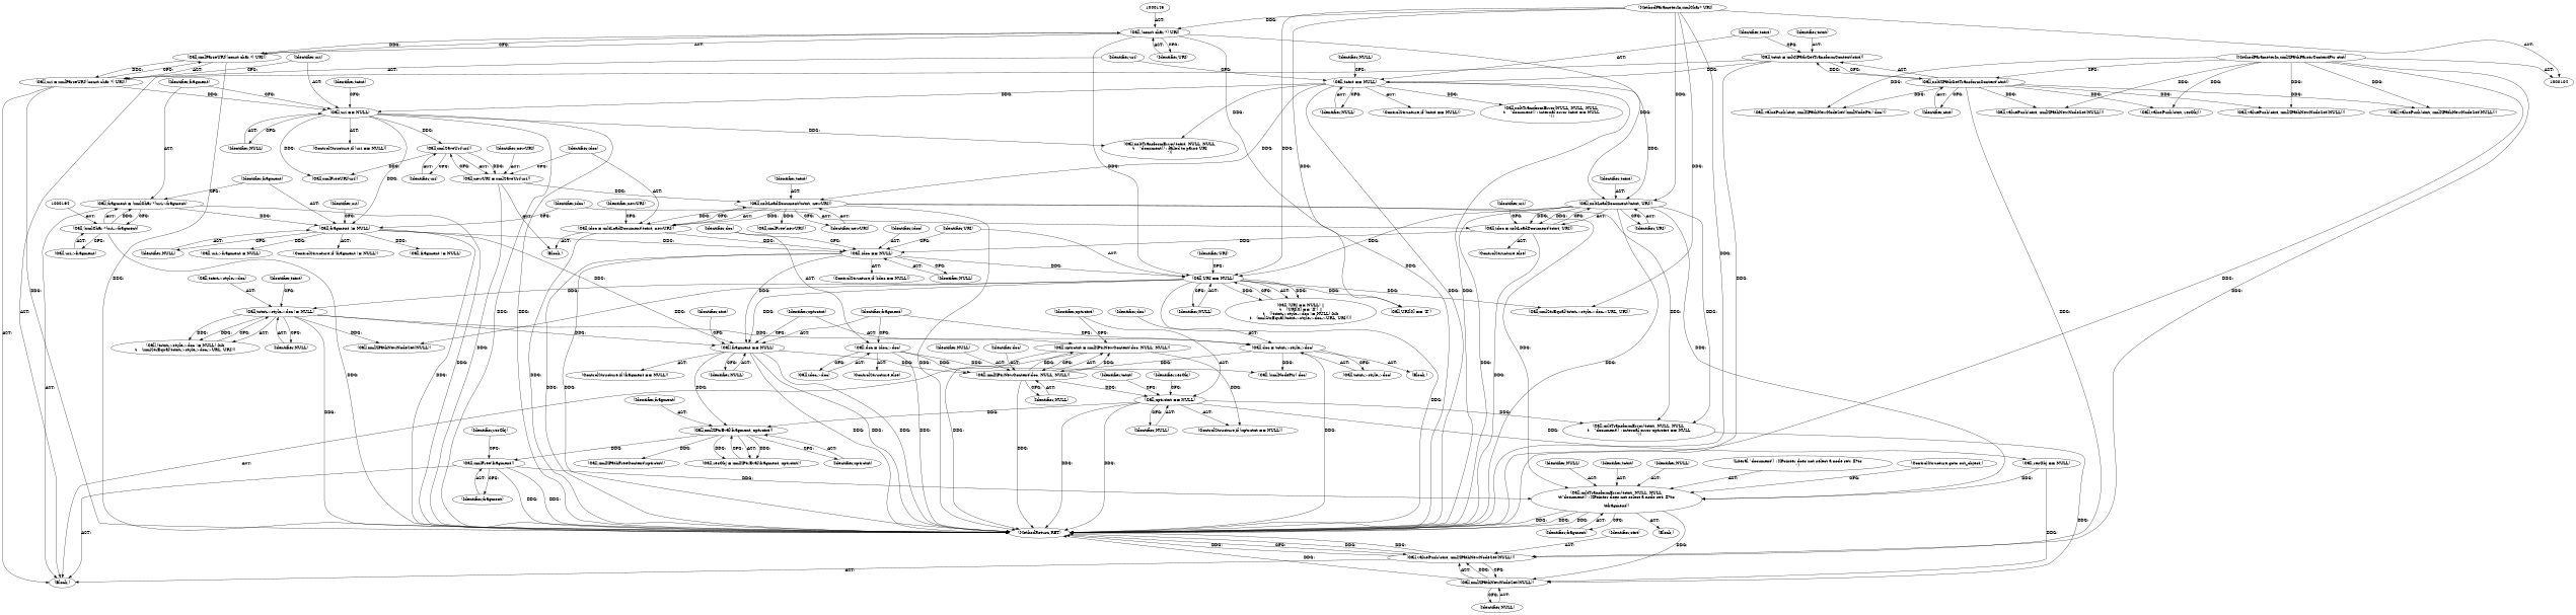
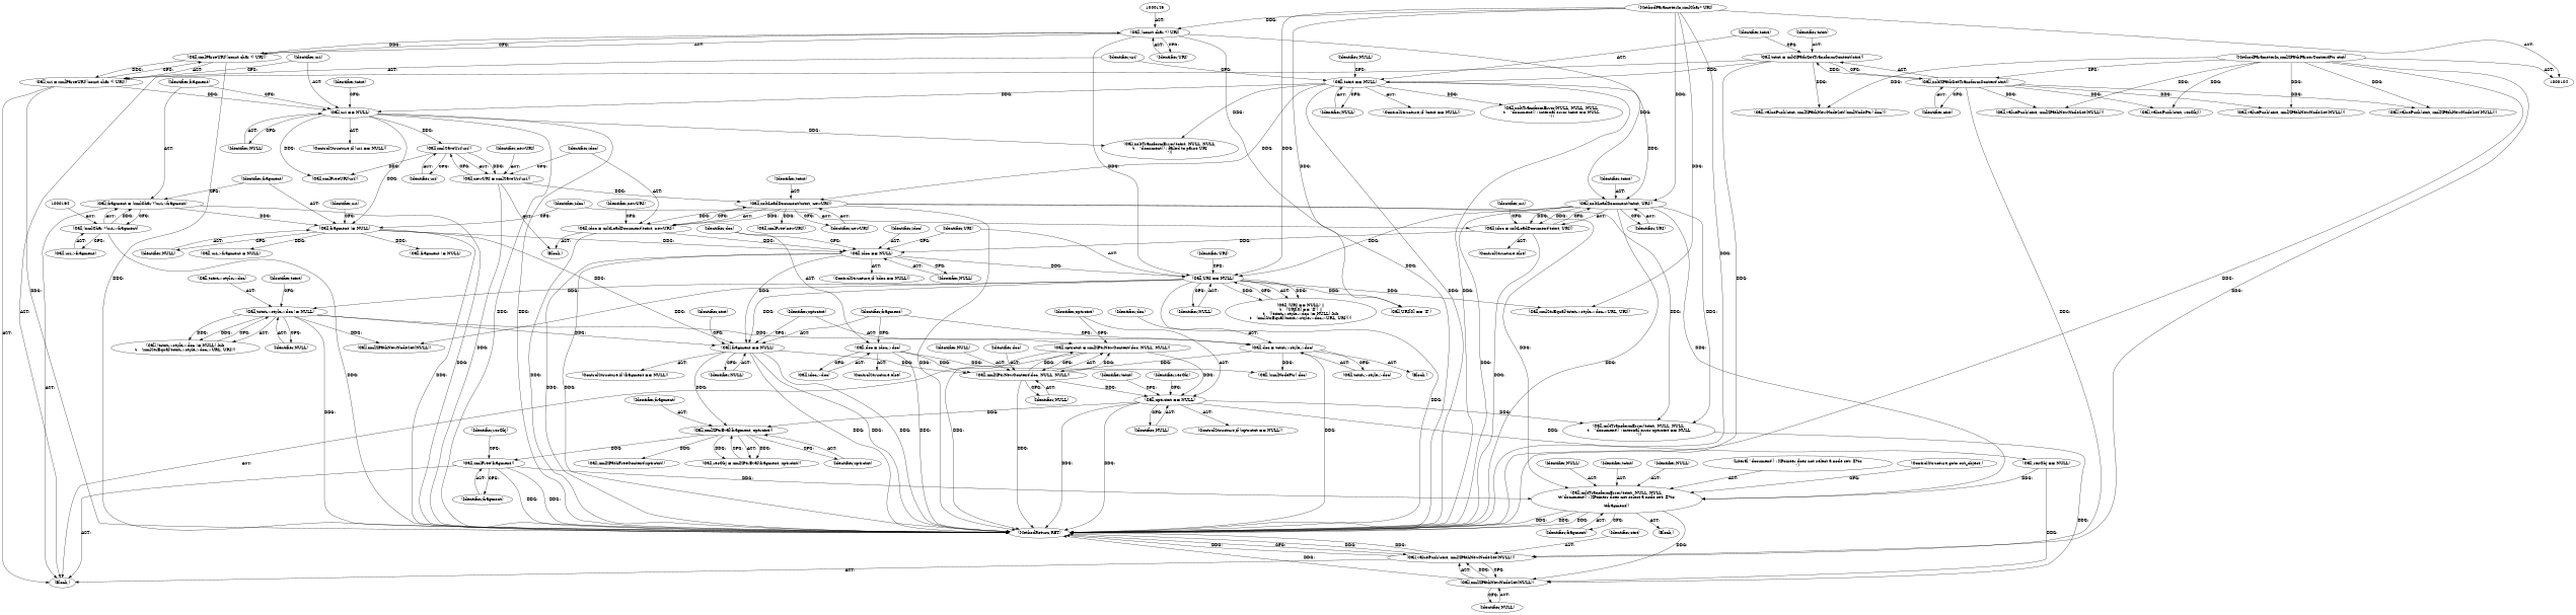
  digraph {
    n1 [label="(Call,xmlFree(fragment))"]
    n2 [label="(Call,xsltTransformError(tctxt, NULL, NULL,\n\t\t\"document() : XPointer does not select a node set: #%s\n\",\n\t\tfragment))"]
    n3 [label="(Block,)"]
    n4 [label="(MethodReturn,RET)"]
    n5 [label="(Identifier,fragment)"]
    n6 [label="(Call,xmlXPathNewNodeSet(NULL))"]
    n7 [label="(Identifier,fragment)"]
    n8 [label="(Block,)"]
    n9 [label="(Call,valuePush(ctxt, xmlXPathNewNodeSet(NULL)))"]
    n10 [label="(Call,xmlXPtrEval(fragment, xptrctxt))"]
    n11 [label="(Call,xmlXPathFreeContext(xptrctxt))"]
    n12 [label="(Identifier,xptrctxt)"]
    n13 [label="(Call,resObj = xmlXPtrEval(fragment, xptrctxt))"]
    n14 [label="(Call,fragment == NULL)"]
    n15 [label="(Call,xmlXPtrNewContext(doc, NULL, NULL))"]
    n16 [label="(Identifier,NULL)"]
    n17 [label="(ControlStructure,if (fragment == NULL))"]
    n18 [label="(Call,xptrctxt == NULL)"]
    n19 [label="(Call,xptrctxt = xmlXPtrNewContext(doc, NULL, NULL))"]
    n20 [label="(Identifier,NULL)"]
    n21 [label="(Call,fragment != NULL)"]
    n22 [label="(Call,idoc == NULL)"]
    n23 [label="(Call,uri->fragment = NULL)"]
    n24 [label="(Identifier,NULL)"]
-   n25 [label="(ControlStructure,if (fragment != NULL))"]
    n26 [label="(Call,fragment != NULL)"]
    n27 [label="(Call,URI == NULL)"]
    n28 [label="(ControlStructure,if (idoc == NULL))"]
    n29 [label="(Identifier,NULL)"]
    n30 [label="(Call,fragment = (xmlChar *)uri->fragment)"]
    n31 [label="(Call,(xmlChar *)uri->fragment)"]
    n32 [label="(Call,uri->fragment)"]
    n33 [label="(Call,uri == NULL)"]
    n34 [label="(Call,xmlSaveUri(uri))"]
    n35 [label="(Call,xsltTransformError(tctxt, NULL, NULL,\n\t    \"document() : failed to parse URI\n\"))"]
    n36 [label="(Identifier,NULL)"]
    n37 [label="(Call,xmlFreeURI(uri))"]
    n38 [label="(ControlStructure,if (uri == NULL))"]
    n39 [label="(Call,newURI = xmlSaveUri(uri))"]
    n40 [label="(Identifier,uri)"]
    n41 [label="(Call,uri = xmlParseURI((const char *) URI))"]
    n42 [label="(Call,xmlParseURI((const char *) URI))"]
    n43 [label="(Call,(const char *) URI)"]
    n44 [label="(Call,xsltLoadDocument(tctxt, URI))"]
    n45 [label="(Identifier,URI)"]
    n46 [label="(Call,URI[0] == '#')"]
    n47 [label="(Call,xmlStrEqual(tctxt->style->doc->URL, URI))"]
    n48 [label="(Call,tctxt->style->doc != NULL)"]
    n49 [label="(Call,(URI == NULL) ||\n\t    (URI[0] == '#') ||\n\t    ((tctxt->style->doc != NULL) &&\n\t    (xmlStrEqual(tctxt->style->doc->URL, URI))))"]
    n50 [label="(Identifier,NULL)"]
    n51 [label="(Call,xmlXPathNewNodeSet(NULL))"]
    n52 [label="(Call,idoc = xsltLoadDocument(tctxt, URI))"]
    n53 [label="(Identifier,URI)"]
    n54 [label="(Call,xsltTransformError(tctxt, NULL, NULL,\n\t    \"document() : internal error xptrctxt == NULL\n\"))"]
    n55 [label="(MethodParameterIn,xmlChar* URI)"]
    1000104
    n57 [label="(Call,tctxt == NULL)"]
    n58 [label="(Call,xsltLoadDocument(tctxt, newURI))"]
    n59 [label="(Identifier,NULL)"]
    n60 [label="(ControlStructure,if (tctxt == NULL))"]
    n61 [label="(Call,xsltTransformError(NULL, NULL, NULL,\n\t    \"document() : internal error tctxt == NULL\n\"))"]
    n62 [label="(Call,idoc = xsltLoadDocument(tctxt, newURI))"]
    n63 [label="(Call,xmlFree(newURI))"]
    n64 [label="(Identifier,newURI)"]
    n65 [label="(Call,tctxt = xsltXPathGetTransformContext(ctxt))"]
    n66 [label="(Call,xsltXPathGetTransformContext(ctxt))"]
    n67 [label="(Call,valuePush(ctxt, xmlXPathNewNodeSet(NULL)))"]
    n68 [label="(Identifier,ctxt)"]
    n69 [label="(Call,valuePush(ctxt, xmlXPathNewNodeSet(NULL)))"]
    n70 [label="(Call,valuePush(ctxt, xmlXPathNewNodeSet((xmlNodePtr) doc)))"]
    n71 [label="(Call,valuePush(ctxt, resObj))"]
    n72 [label="(Call,valuePush(ctxt, xmlXPathNewNodeSet(NULL)))"]
    n73 [label="(MethodParameterIn,xmlXPathParserContextPtr ctxt)"]
    n74 [label="(Call,doc = tctxt->style->doc)"]
    n75 [label="(Call,(tctxt->style->doc != NULL) &&\n\t    (xmlStrEqual(tctxt->style->doc->URL, URI)))"]
    n76 [label="(Identifier,NULL)"]
    n77 [label="(ControlStructure,else)"]
    n78 [label="(Block,)"]
    n79 [label="(Call,(xmlNodePtr) doc)"]
    n80 [label="(Call,tctxt->style->doc)"]
    n81 [label="(Block,)"]
    n82 [label="(ControlStructure,if (xptrctxt == NULL))"]
    n83 [label="(Call,resObj == NULL)"]
    n84 [label="(Identifier,NULL)"]
    n85 [label="(Call,doc = idoc->doc)"]
    n86 [label="(Call,idoc->doc)"]
    n87 [label="(ControlStructure,else)"]
    n88 [label="(Identifier,NULL)"]
    n89 [label="(Identifier,xptrctxt)"]
    n90 [label="(ControlStructure,goto out_object;)"]
    n91 [label="(Identifier,URI)"]
    n92 [label="(Identifier,uri)"]
    n93 [label="(Identifier,NULL)"]
    n94 [label="(Identifier,newURI)"]
    n95 [label="(Identifier,tctxt)"]
    n96 [label="(Identifier,doc)"]
    n97 [label="(Identifier,ctxt)"]
    n98 [label="(Identifier,fragment)"]
    n99 [label="(Call,tctxt->style->doc)"]
    n100 [label="(Identifier,NULL)"]
    n101 [label="(Identifier,tctxt)"]
    n102 [label="(Identifier,resObj)"]
    n103 [label="(Identifier,tctxt)"]
    n104 [label="(Identifier,fragment)"]
    n105 [label="(Identifier,NULL)"]
    n106 [label="(Identifier,xptrctxt)"]
    n107 [label="(Identifier,uri)"]
    n108 [label="(Identifier,idoc)"]
    n109 [label="(Identifier,tctxt)"]
    n110 [label="(Identifier,tctxt)"]
    n111 [label="(Identifier,newURI)"]
    n112 [label="(Identifier,tctxt)"]
    n113 [label="(Identifier,URI)"]
    n114 [label="(Identifier,fragment)"]
    n115 [label="(Identifier,NULL)"]
    n116 [label="(Identifier,idoc)"]
    n117 [label="(Identifier,tctxt)"]
    n118 [label="(Identifier,uri)"]
    n119 [label="(Identifier,uri)"]
    n120 [label="(Identifier,idoc)"]
    n121 [label="(Identifier,doc)"]
    n122 [label="(Identifier,ctxt)"]
    n123 [label="(Identifier,fragment)"]
    n124 [label="(Identifier,resObj)"]
    n125 [label="(Identifier,tctxt)"]
    n126 [label="(Literal,\"document() : XPointer does not select a node set: #%s\n\")"]
    n127 [label="(Identifier,doc)"]
    1000164
    n129 [label=1000145]
    n1 -> n2 [label="DDG: "]
    n1 -> n3 [label="AST: "]
    n1 -> n4 [label="DDG: "]
    n1 -> n4 [label="DDG: "]
    n1 -> n5 [label="CFG: "]
    n2 -> n4 [label="DDG: "]
    n2 -> n4 [label="DDG: "]
    n2 -> n4 [label="DDG: "]
    n2 -> n6 [label="DDG: "]
    n2 -> n7 [label="CFG: "]
    n2 -> n8 [label="AST: "]
    n4 -> n9 [label="CFG: "]
    n5 -> n1 [label="AST: "]
    n6 -> n4 [label="DDG: "]
    n6 -> n9 [label="AST: "]
    n6 -> n9 [label="DDG: "]
    n6 -> n88 [label="CFG: "]
    n7 -> n2 [label="AST: "]
    n9 -> n3 [label="AST: "]
    n9 -> n4 [label="DDG: "]
    n9 -> n4 [label="DDG: "]
    n9 -> n4 [label="DDG: "]
    n9 -> n6 [label="CFG: "]
    n10 -> n1 [label="DDG: "]
    n10 -> n11 [label="DDG: "]
    n10 -> n12 [label="CFG: "]
    n10 -> n13 [label="AST: "]
    n10 -> n13 [label="DDG: "]
    n10 -> n13 [label="DDG: "]
    n12 -> n10 [label="AST: "]
    n13 -> n10 [label="CFG: "]
    n14 -> n4 [label="DDG: "]
    n14 -> n4 [label="DDG: "]
    n14 -> n4 [label="DDG: "]
    n14 -> n10 [label="DDG: "]
    n14 -> n15 [label="DDG: "]
    n14 -> n16 [label="CFG: "]
    n14 -> n17 [label="AST: "]
    n15 -> n4 [label="DDG: "]
    n15 -> n18 [label="DDG: "]
    n15 -> n19 [label="AST: "]
    n15 -> n19 [label="DDG: "]
    n15 -> n19 [label="DDG: "]
    n15 -> n20 [label="CFG: "]
    n16 -> n14 [label="AST: "]
    n18 -> n4 [label="DDG: "]
    n18 -> n4 [label="DDG: "]
    n18 -> n10 [label="DDG: "]
    n18 -> n54 [label="DDG: "]
    n18 -> n82 [label="AST: "]
    n18 -> n83 [label="DDG: "]
    n18 -> n84 [label="CFG: "]
    n19 -> n3 [label="AST: "]
    n19 -> n4 [label="DDG: "]
    n19 -> n15 [label="CFG: "]
-   n19 -> n82 [label="DDG: "]
+   n19 -> n18 [label="DDG: "]
    n20 -> n15 [label="AST: "]
    n21 -> n4 [label="DDG: "]
    n21 -> n14 [label="DDG: "]
    n21 -> n22 [label="DDG: "]
    n21 -> n23 [label="DDG: "]
    n21 -> n24 [label="CFG: "]
-   n21 -> n25 [label="AST: "]
    n21 -> n26 [label="DDG: "]
    n22 -> n4 [label="DDG: "]
    n22 -> n4 [label="DDG: "]
    n22 -> n14 [label="DDG: "]
    n22 -> n27 [label="DDG: "]
    n22 -> n28 [label="AST: "]
    n22 -> n29 [label="CFG: "]
    n24 -> n21 [label="AST: "]
    n27 -> n4 [label="DDG: "]
    n27 -> n14 [label="DDG: "]
    n27 -> n46 [label="DDG: "]
    n27 -> n47 [label="DDG: "]
    n27 -> n48 [label="DDG: "]
    n27 -> n49 [label="AST: "]
    n27 -> n49 [label="DDG: "]
    n27 -> n49 [label="DDG: "]
    n27 -> n50 [label="CFG: "]
    n27 -> n51 [label="DDG: "]
    n29 -> n22 [label="AST: "]
    n30 -> n3 [label="AST: "]
    n30 -> n4 [label="DDG: "]
    n30 -> n21 [label="DDG: "]
    n30 -> n31 [label="CFG: "]
    n31 -> n4 [label="DDG: "]
    n31 -> n30 [label="AST: "]
    n31 -> n30 [label="DDG: "]
    n31 -> n32 [label="CFG: "]
    n32 -> n31 [label="AST: "]
    n33 -> n4 [label="DDG: "]
    n33 -> n4 [label="DDG: "]
    n33 -> n21 [label="DDG: "]
    n33 -> n34 [label="DDG: "]
    n33 -> n35 [label="DDG: "]
    n33 -> n36 [label="CFG: "]
    n33 -> n37 [label="DDG: "]
    n33 -> n38 [label="AST: "]
    n34 -> n37 [label="DDG: "]
    n34 -> n39 [label="AST: "]
    n34 -> n39 [label="DDG: "]
    n34 -> n40 [label="CFG: "]
    n36 -> n33 [label="AST: "]
    n39 -> n4 [label="DDG: "]
    n39 -> n34 [label="CFG: "]
    n39 -> n58 [label="DDG: "]
    n39 -> n78 [label="AST: "]
    n40 -> n34 [label="AST: "]
    n41 -> n3 [label="AST: "]
    n41 -> n4 [label="DDG: "]
    n41 -> n33 [label="DDG: "]
    n41 -> n42 [label="CFG: "]
    n42 -> n4 [label="DDG: "]
    n42 -> n41 [label="AST: "]
    n42 -> n41 [label="DDG: "]
    n42 -> n43 [label="CFG: "]
    n43 -> n4 [label="DDG: "]
    n43 -> n27 [label="DDG: "]
    n43 -> n42 [label="AST: "]
    n43 -> n42 [label="DDG: "]
    n43 -> n44 [label="DDG: "]
    n43 -> n45 [label="CFG: "]
    n44 -> n2 [label="DDG: "]
    n44 -> n4 [label="DDG: "]
    n44 -> n4 [label="DDG: "]
    n44 -> n27 [label="DDG: "]
    n44 -> n52 [label="AST: "]
    n44 -> n52 [label="DDG: "]
    n44 -> n52 [label="DDG: "]
    n44 -> n53 [label="CFG: "]
    n44 -> n54 [label="DDG: "]
    n45 -> n43 [label="AST: "]
    n48 -> n4 [label="DDG: "]
    n48 -> n14 [label="DDG: "]
    n48 -> n51 [label="DDG: "]
    n48 -> n74 [label="DDG: "]
    n48 -> n75 [label="AST: "]
    n48 -> n75 [label="DDG: "]
    n48 -> n75 [label="DDG: "]
    n48 -> n76 [label="CFG: "]
    n49 -> n27 [label="CFG: "]
    n50 -> n27 [label="AST: "]
    n52 -> n4 [label="DDG: "]
    n52 -> n22 [label="DDG: "]
    n52 -> n44 [label="CFG: "]
    n52 -> n77 [label="AST: "]
    n53 -> n44 [label="AST: "]
    n54 -> n6 [label="DDG: "]
    n55 -> n4 [label="DDG: "]
    n55 -> n27 [label="DDG: "]
    n55 -> n43 [label="DDG: "]
    n55 -> n44 [label="DDG: "]
    n55 -> n46 [label="DDG: "]
    n55 -> n47 [label="DDG: "]
    n55 -> 1000104 [label="AST: "]
    n57 -> n4 [label="DDG: "]
    n57 -> n4 [label="DDG: "]
    n57 -> n33 [label="DDG: "]
    n57 -> n35 [label="DDG: "]
    n57 -> n44 [label="DDG: "]
    n57 -> n58 [label="DDG: "]
    n57 -> n59 [label="CFG: "]
    n57 -> n60 [label="AST: "]
    n57 -> n61 [label="DDG: "]
    n58 -> n2 [label="DDG: "]
    n58 -> n4 [label="DDG: "]
    n58 -> n54 [label="DDG: "]
    n58 -> n62 [label="AST: "]
    n58 -> n62 [label="DDG: "]
    n58 -> n62 [label="DDG: "]
    n58 -> n63 [label="DDG: "]
    n58 -> n64 [label="CFG: "]
    n59 -> n57 [label="AST: "]
    n62 -> n4 [label="DDG: "]
    n62 -> n22 [label="DDG: "]
    n62 -> n58 [label="CFG: "]
    n62 -> n78 [label="AST: "]
    n64 -> n58 [label="AST: "]
    n65 -> n3 [label="AST: "]
    n65 -> n4 [label="DDG: "]
    n65 -> n57 [label="DDG: "]
    n65 -> n66 [label="CFG: "]
    n66 -> n9 [label="DDG: "]
    n66 -> n65 [label="AST: "]
    n66 -> n65 [label="DDG: "]
    n66 -> n67 [label="DDG: "]
    n66 -> n68 [label="CFG: "]
    n66 -> n69 [label="DDG: "]
-   n66 -> n70 [label="DDG: "]
+   n65 -> n70 [label="DDG: "]
    n66 -> n71 [label="DDG: "]
    n66 -> n72 [label="DDG: "]
    n68 -> n66 [label="AST: "]
    n73 -> n4 [label="DDG: "]
    n73 -> n9 [label="DDG: "]
    n73 -> 1000104 [label="AST: "]
    n73 -> n66 [label="CFG: "]
    n73 -> n67 [label="DDG: "]
    n73 -> n69 [label="DDG: "]
    n73 -> n70 [label="DDG: "]
    n73 -> n71 [label="DDG: "]
    n73 -> n72 [label="DDG: "]
    n74 -> n4 [label="DDG: "]
    n74 -> n15 [label="DDG: "]
    n74 -> n79 [label="DDG: "]
    n74 -> n80 [label="CFG: "]
    n74 -> n81 [label="AST: "]
    n75 -> n48 [label="CFG: "]
    n76 -> n48 [label="AST: "]
    n80 -> n74 [label="AST: "]
    n83 -> n2 [label="DDG: "]
    n83 -> n6 [label="DDG: "]
    n84 -> n18 [label="AST: "]
    n85 -> n4 [label="DDG: "]
    n85 -> n15 [label="DDG: "]
    n85 -> n79 [label="DDG: "]
    n85 -> n86 [label="CFG: "]
    n85 -> n87 [label="AST: "]
    n86 -> n85 [label="AST: "]
    n88 -> n6 [label="AST: "]
    n89 -> n18 [label="AST: "]
    n89 -> n19 [label="CFG: "]
    n90 -> n2 [label="CFG: "]
    n91 -> n22 [label="CFG: "]
    n91 -> n27 [label="AST: "]
    n92 -> n52 [label="CFG: "]
    n93 -> n2 [label="AST: "]
    n94 -> n62 [label="CFG: "]
    n95 -> n2 [label="AST: "]
    n96 -> n22 [label="CFG: "]
    n96 -> n85 [label="AST: "]
    n97 -> n9 [label="AST: "]
    n98 -> n30 [label="AST: "]
    n98 -> n33 [label="CFG: "]
    n99 -> n48 [label="AST: "]
    n100 -> n2 [label="AST: "]
    n101 -> n18 [label="CFG: "]
    n102 -> n18 [label="CFG: "]
    n103 -> n48 [label="CFG: "]
    n104 -> n14 [label="AST: "]
    n104 -> n74 [label="CFG: "]
    n104 -> n85 [label="CFG: "]
    n105 -> n15 [label="AST: "]
    n106 -> n14 [label="CFG: "]
    n106 -> n19 [label="AST: "]
    n107 -> n33 [label="AST: "]
    n107 -> n41 [label="CFG: "]
    n108 -> n22 [label="AST: "]
    n109 -> n65 [label="AST: "]
    n110 -> n57 [label="AST: "]
    n110 -> n65 [label="CFG: "]
    n111 -> n39 [label="AST: "]
    n112 -> n58 [label="AST: "]
    n113 -> n27 [label="CFG: "]
    n114 -> n21 [label="AST: "]
    n114 -> n30 [label="CFG: "]
    n115 -> n57 [label="CFG: "]
    n116 -> n21 [label="CFG: "]
    n116 -> n52 [label="AST: "]
    n117 -> n44 [label="AST: "]
    n118 -> n41 [label="AST: "]
    n118 -> n57 [label="CFG: "]
    n119 -> n21 [label="CFG: "]
    n120 -> n39 [label="CFG: "]
    n120 -> n62 [label="AST: "]
    n121 -> n15 [label="AST: "]
    n122 -> n14 [label="CFG: "]
    n123 -> n10 [label="AST: "]
    n124 -> n1 [label="CFG: "]
    n125 -> n33 [label="CFG: "]
    n126 -> n2 [label="AST: "]
    n127 -> n74 [label="AST: "]
    1000164 -> n31 [label="AST: "]
    n129 -> n43 [label="AST: "]
  }
